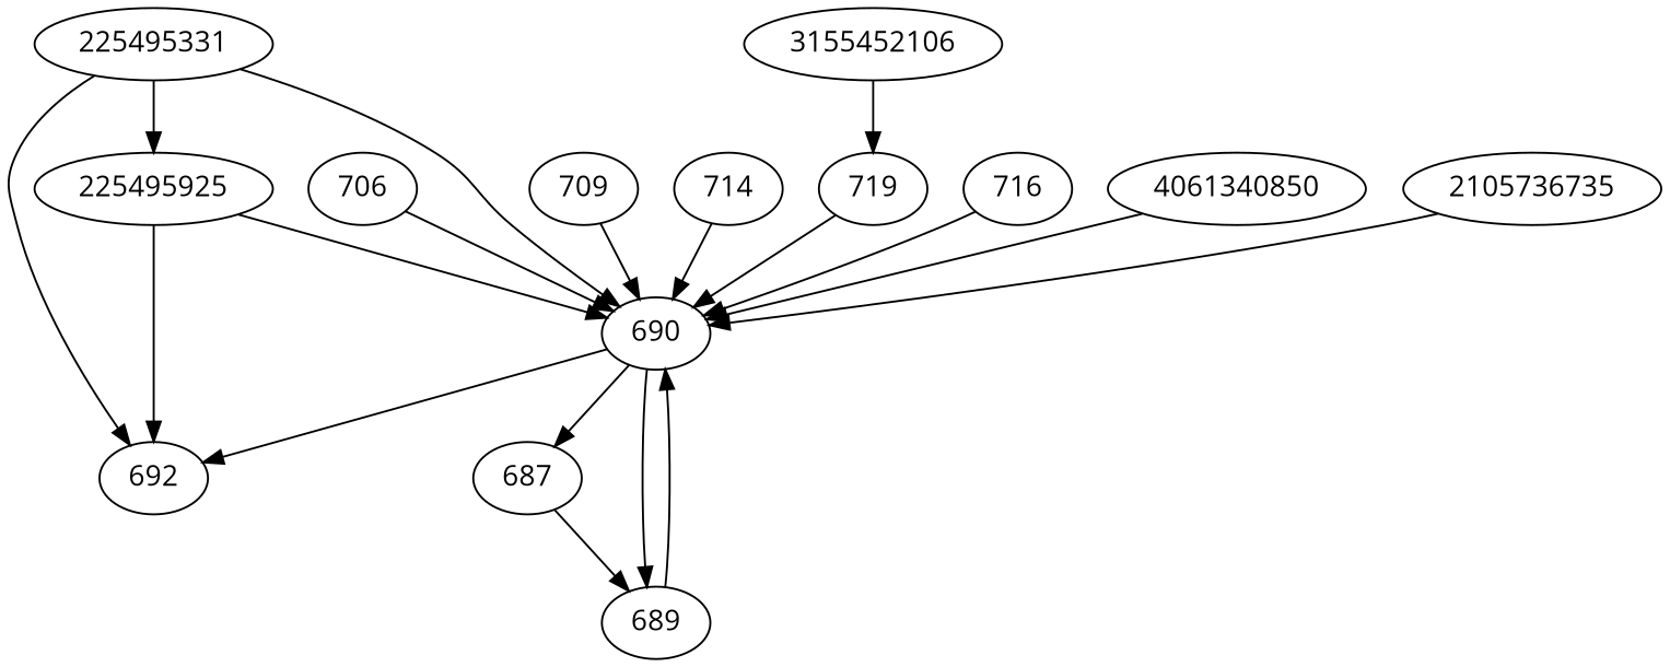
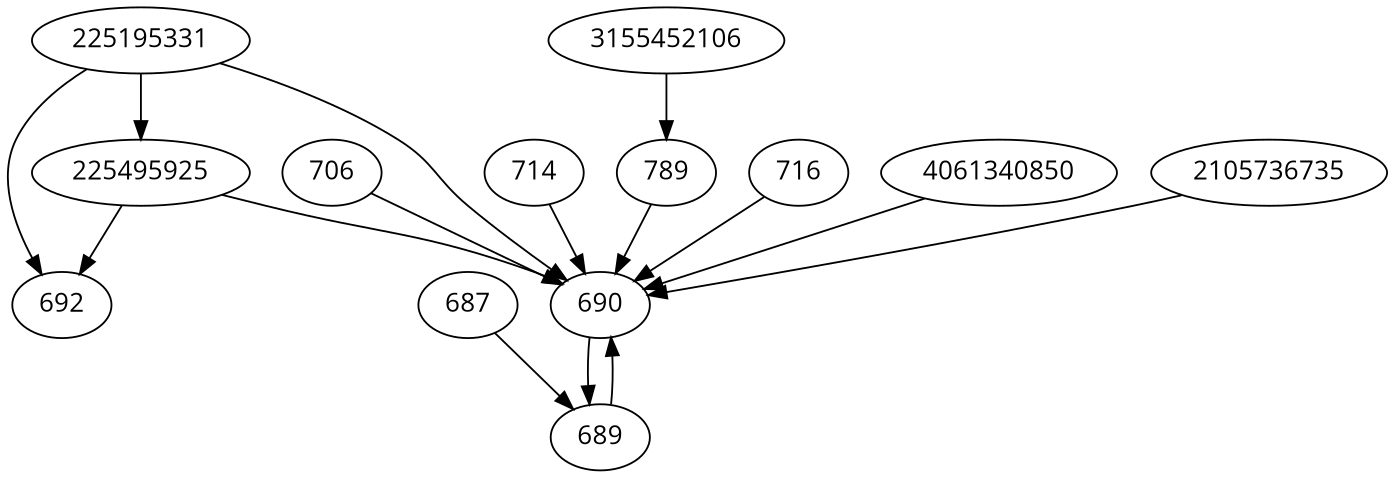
  strict digraph {
    fontname="Open Sans"
    node [fontname="Open Sans"]
    edge [fontname="Open Sans"]
    706
    690
    692
    687
    689
-   225495331
+   225495331 [label=225195331]
    225495925
-   709
    714
    3155452106
-   719
+   719 [label=789]
    716
    4061340850
    2105736735
    706 -> 690
-   690 -> 692
-   690 -> 687
    690 -> 689
    687 -> 689
    689 -> 690
    225495331 -> 690
    225495331 -> 692
    225495331 -> 225495925
    225495925 -> 690
    225495925 -> 692
-   709 -> 690
    714 -> 690
    3155452106 -> 719
    719 -> 690
    716 -> 690
    4061340850 -> 690
    2105736735 -> 690
  }
